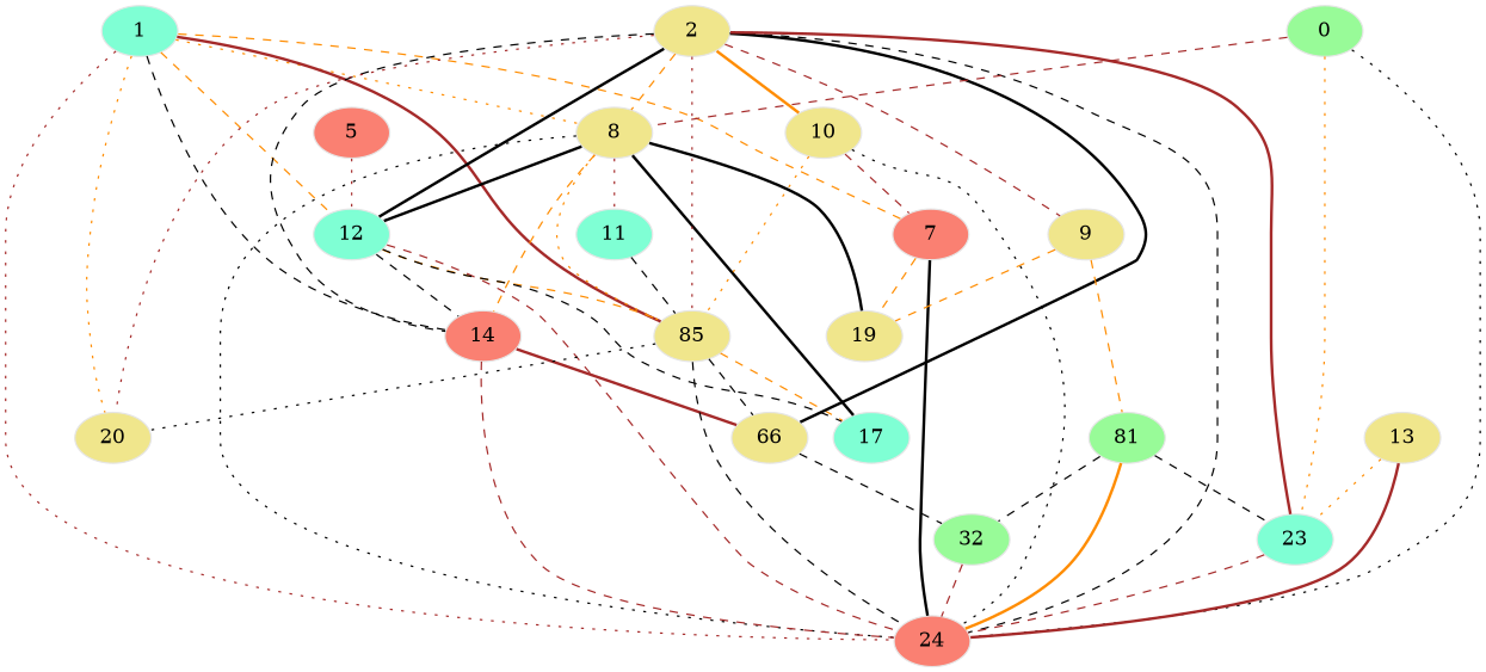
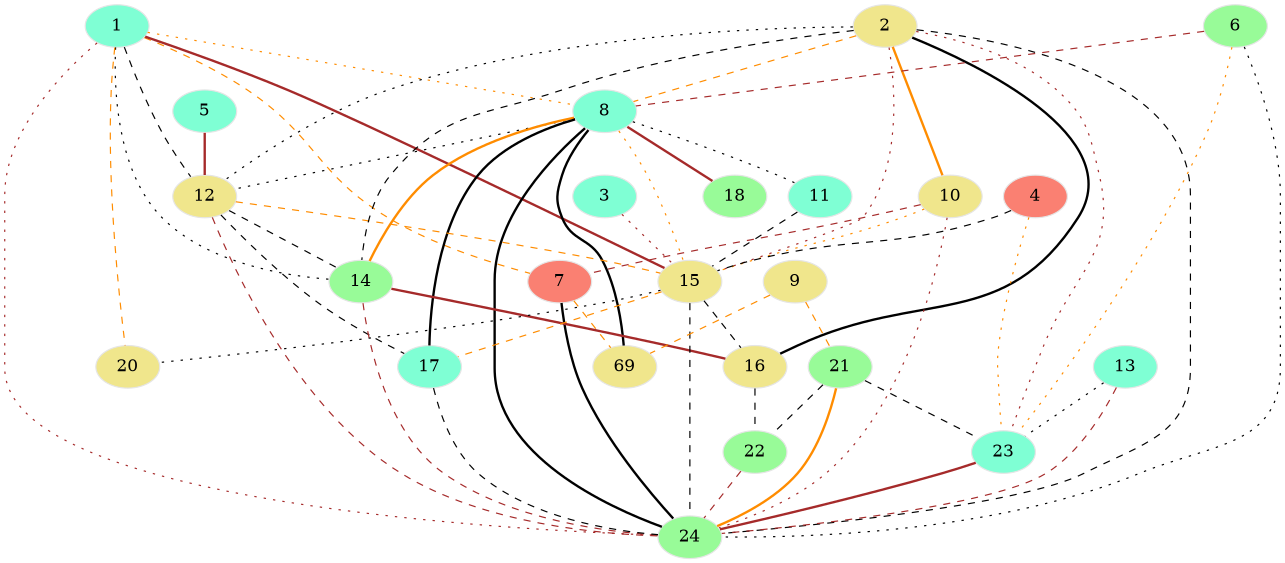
  graph {
    node [color=gray90 fillcolor=khaki style=filled]
    edge [color=black style=dashed weight=1.0]
    1 [fillcolor=aquamarine]
    7 [fillcolor=salmon]
-   8
-   12 [fillcolor=aquamarine]
-   14 [fillcolor=salmon]
-   15 [label=85]
+   8 [fillcolor=aquamarine]
+   12
+   14 [fillcolor=palegreen]
+   15
    20
-   24 [fillcolor=salmon]
+   24 [fillcolor=palegreen]
    2
    9
    10
-   16 [label=66]
+   16
    23 [fillcolor=aquamarine]
-   19
+   19 [label=69]
    11 [fillcolor=aquamarine]
    17 [fillcolor=aquamarine]
-   21 [fillcolor=palegreen label=81]
-   22 [fillcolor=palegreen label=32]
-   5 [fillcolor=salmon]
-   6 [fillcolor=palegreen label=0]
-   13
+   18 [fillcolor=palegreen]
+   21 [fillcolor=palegreen]
+   22 [fillcolor=palegreen]
+   3 [fillcolor=aquamarine]
+   4 [fillcolor=salmon]
+   5 [fillcolor=aquamarine]
+   6 [fillcolor=palegreen]
+   13 [fillcolor=aquamarine]
    1 -- 7 [color=darkorange]
    1 -- 8 [color=darkorange style=dotted]
-   1 -- 12 [color=darkorange weight=2.0]
-   1 -- 14
+   1 -- 12 [weight=2.0]
+   1 -- 14 [style=dotted]
    1 -- 15 [color=brown style=bold]
-   1 -- 20 [color=darkorange style=dotted]
+   1 -- 20 [color=darkorange]
    1 -- 24 [color=brown style=dotted weight=3.0]
    7 -- 24 [style=bold]
    7 -- 19 [color=darkorange]
-   8 -- 12 [style=bold]
-   8 -- 14 [color=darkorange]
+   8 -- 12 [style=dotted]
+   8 -- 14 [color=darkorange style=bold]
    8 -- 15 [color=darkorange style=dotted]
-   8 -- 24 [style=dotted weight=3.0]
+   8 -- 24 [style=bold weight=3.0]
    8 -- 19 [style=bold]
-   8 -- 11 [color=brown style=dotted]
+   8 -- 11 [style=dotted]
    8 -- 17 [style=bold]
+   8 -- 18 [color=brown style=bold]
    12 -- 14
    12 -- 15 [color=darkorange weight=2.0]
    12 -- 24 [color=brown weight=2.0]
    12 -- 17
    14 -- 24 [color=brown weight=5.0]
    14 -- 16 [color=brown style=bold]
    15 -- 20 [style=dotted]
    15 -- 24 [weight=3.0]
    15 -- 16
    15 -- 17 [color=darkorange]
    2 -- 8 [color=darkorange weight=4.0]
-   2 -- 12 [style=bold weight=4.0]
+   2 -- 12 [style=dotted weight=4.0]
    2 -- 14 [weight=3.0]
    2 -- 15 [color=brown style=dotted weight=4.0]
-   2 -- 20 [color=brown style=dotted]
    2 -- 24 [weight=7.0]
-   2 -- 9 [color=brown]
    2 -- 10 [color=darkorange style=bold weight=2.0]
    2 -- 16 [style=bold]
-   2 -- 23 [color=brown style=bold weight=2.0]
+   2 -- 23 [color=brown style=dotted weight=2.0]
    9 -- 19 [color=darkorange]
    9 -- 21 [color=darkorange]
    10 -- 7 [color=brown]
    10 -- 15 [color=darkorange style=dotted]
-   10 -- 24 [style=dotted]
+   10 -- 24 [color=brown style=dotted]
    16 -- 22
-   23 -- 24 [color=brown weight=2.0]
+   23 -- 24 [color=brown style=bold weight=2.0]
    11 -- 15
+   17 -- 24
    21 -- 24 [color=darkorange style=bold weight=2.0]
    21 -- 23
    21 -- 22
    22 -- 24 [color=brown]
-   5 -- 12 [color=brown style=dotted]
+   3 -- 15 [color=brown style=dotted]
+   4 -- 15
+   4 -- 23 [color=darkorange style=dotted]
+   5 -- 12 [color=brown style=bold]
    6 -- 8 [color=brown]
    6 -- 24 [style=dotted]
    6 -- 23 [color=darkorange style=dotted]
-   13 -- 24 [color=brown style=bold weight=3.0]
-   13 -- 23 [color=darkorange style=dotted]
+   13 -- 24 [color=brown weight=3.0]
+   13 -- 23 [style=dotted]
  }
